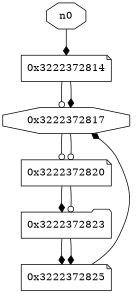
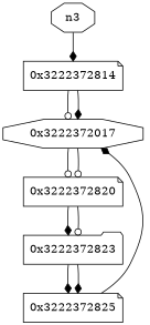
  digraph {
    node [shape=note]
    edge [arrowhead=diamond]
    n1 [label="0x3222372814"]
-   n2 [label="0x3222372817" shape=octagon]
+   n2 [label="0x3222372017" shape=octagon]
    n3 [label="0x3222372820"]
    n4 [label="0x3222372823" shape=folder]
    n5 [label="0x3222372825"]
-   n0 [shape=octagon]
+   n0 [shape=octagon label=n3]
    n1 -> n2 [arrowhead=odot]
    n1 -> n2
    n2 -> n3 [arrowhead=odot]
    n2 -> n3 [arrowhead=odot]
    n3 -> n4
    n3 -> n4 [arrowhead=odot]
    n4 -> n5
    n4 -> n5
    n5 -> n2
    n0 -> n1
  }
